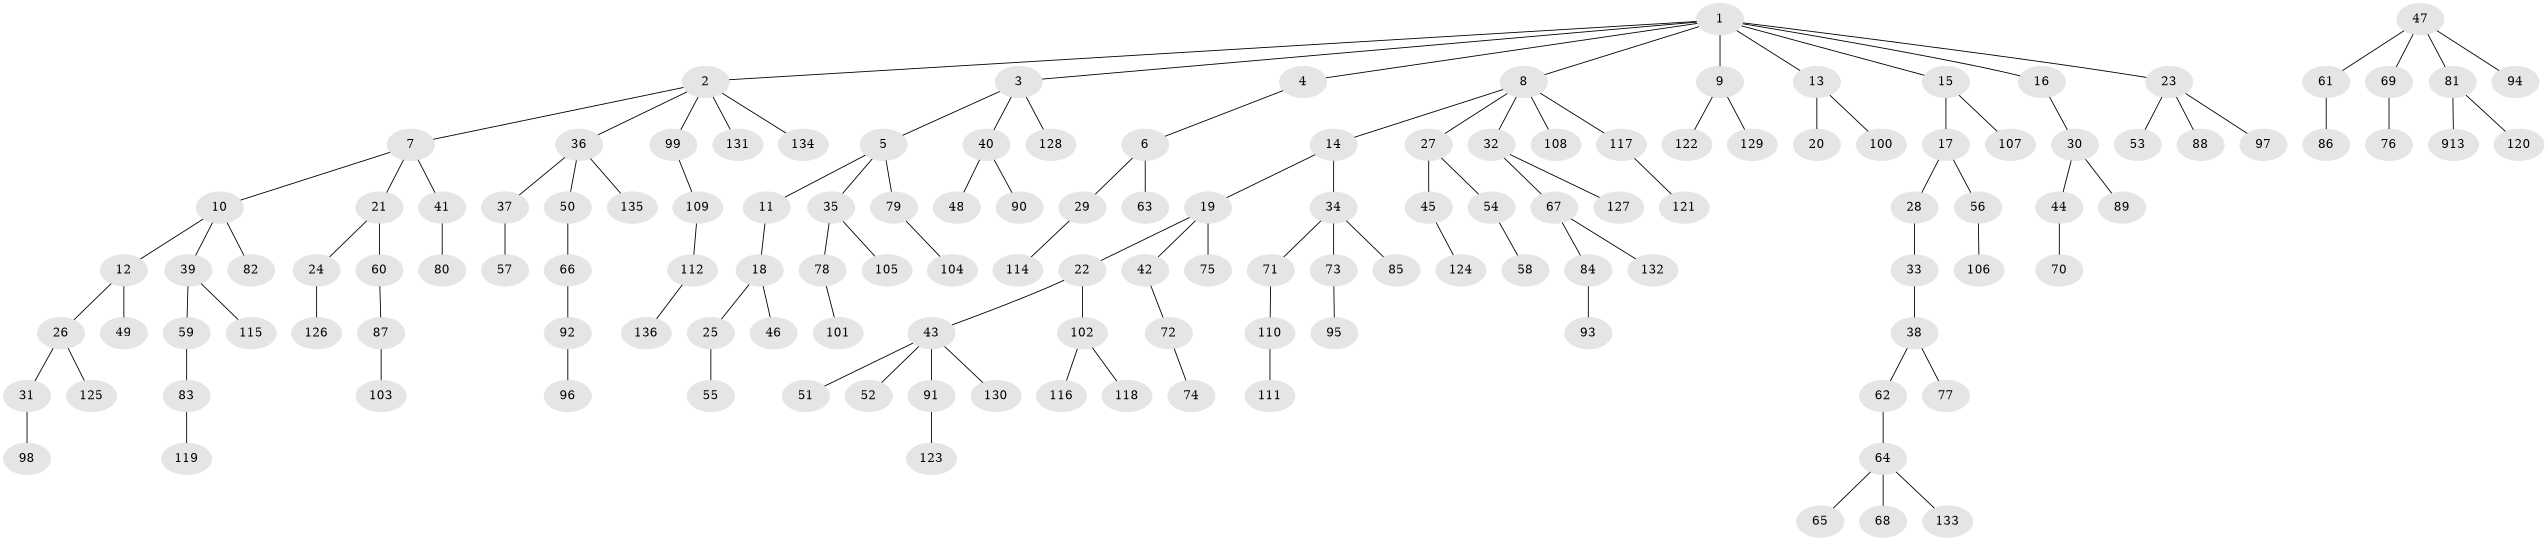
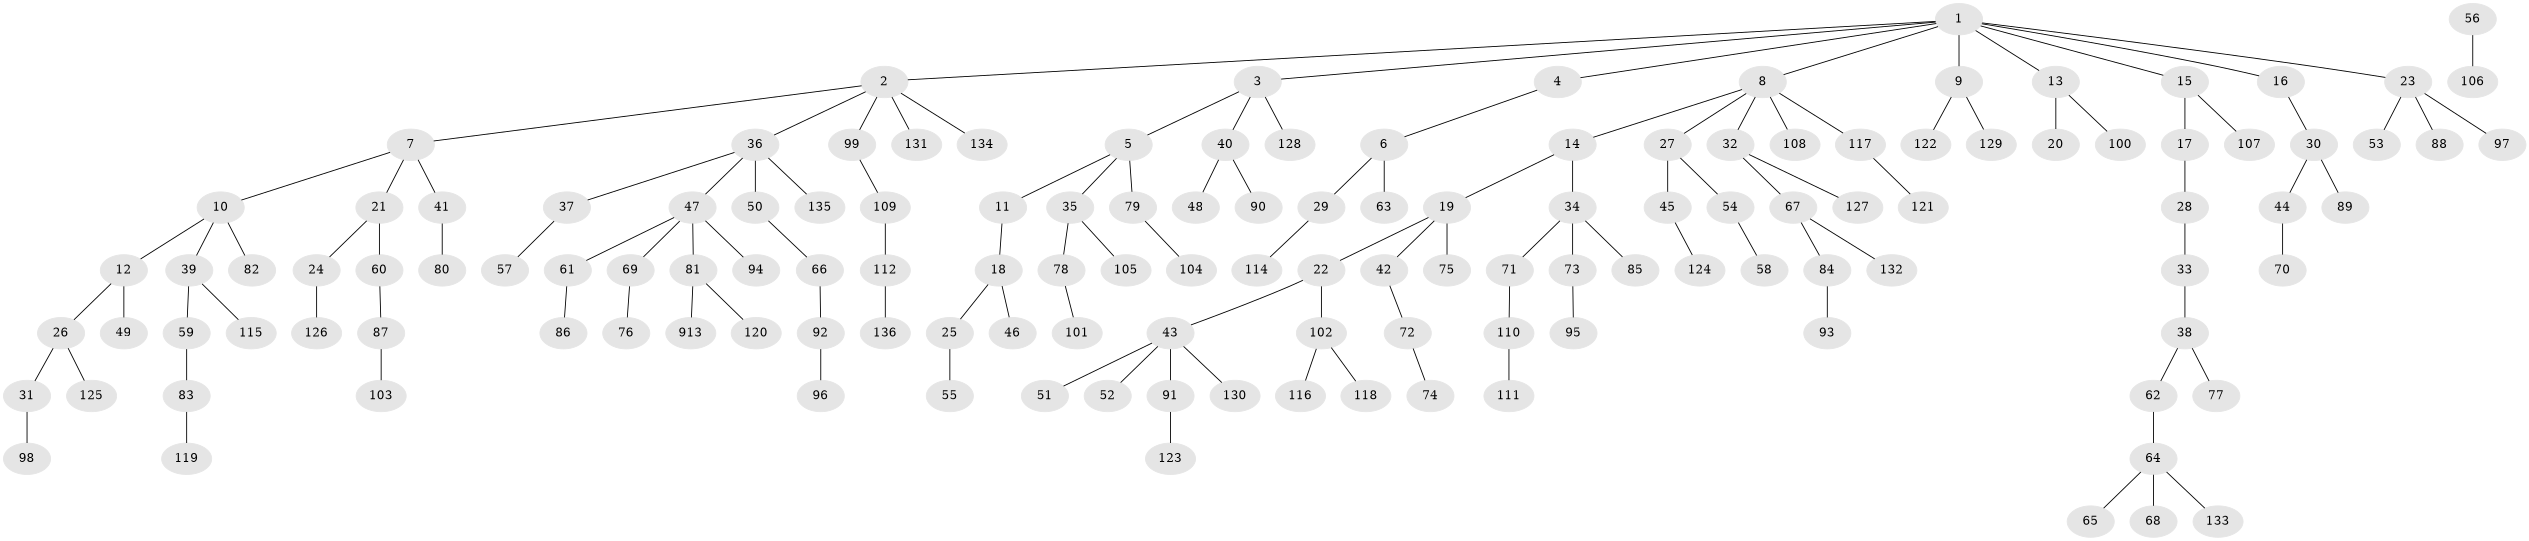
  graph {
    node [color=gray90 style=filled]
    1
    2
    3
    4
    8
    9
    13
    15
    16
    23
    7
    36
    99
    131
    134
    5
    40
    128
    6
    14
    27
    32
    108
    117
    122
    129
    20
    100
    17
    107
    30
    53
    88
    97
    10
    21
    41
    37
    47
    50
    135
    109
    11
    35
    79
    48
    90
    29
    63
    18
    78
    105
    104
    114
    12
    39
    82
    24
    60
    80
    19
    34
    45
    54
    67
    127
    121
    26
    49
    59
    115
    25
    46
    31
    125
    22
    42
    75
    71
    73
    85
    28
    56
    44
    89
    33
    106
    55
    43
    102
    72
    126
    87
    51
    52
    91
    130
    116
    118
    98
    124
    58
    38
    70
    84
    132
    62
    77
    110
    95
    101
    57
    61
    69
    81
    94
    66
    64
    83
    74
    123
    86
    76
    n124 [label=913]
    120
    92
    119
    103
    65
    68
    133
    96
    93
    111
    112
    136
    1 -- 2
    1 -- 3
    1 -- 4
    1 -- 8
    1 -- 9
    1 -- 13
    1 -- 15
    1 -- 16
    1 -- 23
    2 -- 7
    2 -- 36
    2 -- 99
    2 -- 131
    2 -- 134
    3 -- 5
    3 -- 40
    3 -- 128
    4 -- 6
    8 -- 14
    8 -- 27
    8 -- 32
    8 -- 108
    8 -- 117
    9 -- 122
    9 -- 129
    13 -- 20
    13 -- 100
    15 -- 17
    15 -- 107
    16 -- 30
    23 -- 53
    23 -- 88
    23 -- 97
    7 -- 10
    7 -- 21
    7 -- 41
    36 -- 37
+   36 -- 47
    36 -- 50
    36 -- 135
    99 -- 109
    5 -- 11
    5 -- 35
    5 -- 79
    40 -- 48
    40 -- 90
    6 -- 29
    6 -- 63
    14 -- 19
    14 -- 34
    27 -- 45
    27 -- 54
    32 -- 67
    32 -- 127
    117 -- 121
    17 -- 28
-   17 -- 56
    30 -- 44
    30 -- 89
    10 -- 12
    10 -- 39
    10 -- 82
    21 -- 24
    21 -- 60
    41 -- 80
    37 -- 57
    47 -- 61
    47 -- 69
    47 -- 81
    47 -- 94
    50 -- 66
    109 -- 112
    11 -- 18
    35 -- 78
    35 -- 105
    79 -- 104
    29 -- 114
    18 -- 25
    18 -- 46
    78 -- 101
    12 -- 26
    12 -- 49
    39 -- 59
    39 -- 115
    24 -- 126
    60 -- 87
    19 -- 22
    19 -- 42
    19 -- 75
    34 -- 71
    34 -- 73
    34 -- 85
    45 -- 124
    54 -- 58
    67 -- 84
    67 -- 132
    26 -- 31
    26 -- 125
    59 -- 83
    25 -- 55
    31 -- 98
    22 -- 43
    22 -- 102
    42 -- 72
    71 -- 110
    73 -- 95
    28 -- 33
    56 -- 106
    44 -- 70
    33 -- 38
    43 -- 51
    43 -- 52
    43 -- 91
    43 -- 130
    102 -- 116
    102 -- 118
    72 -- 74
    87 -- 103
    91 -- 123
    38 -- 62
    38 -- 77
    84 -- 93
    62 -- 64
    110 -- 111
    61 -- 86
    69 -- 76
    81 -- n124
    81 -- 120
    66 -- 92
    64 -- 65
    64 -- 68
    64 -- 133
    83 -- 119
    92 -- 96
    112 -- 136
  }
